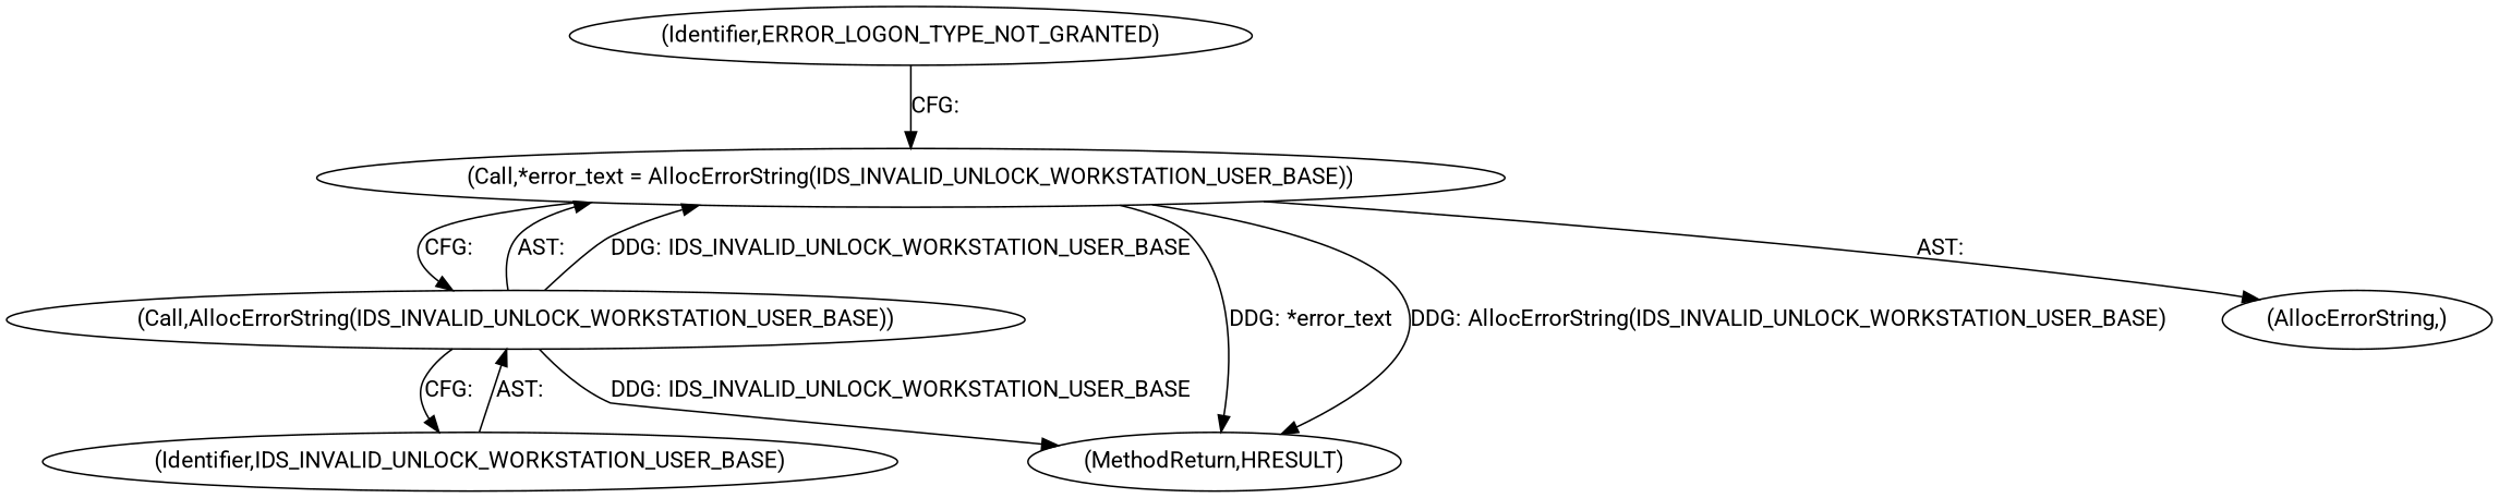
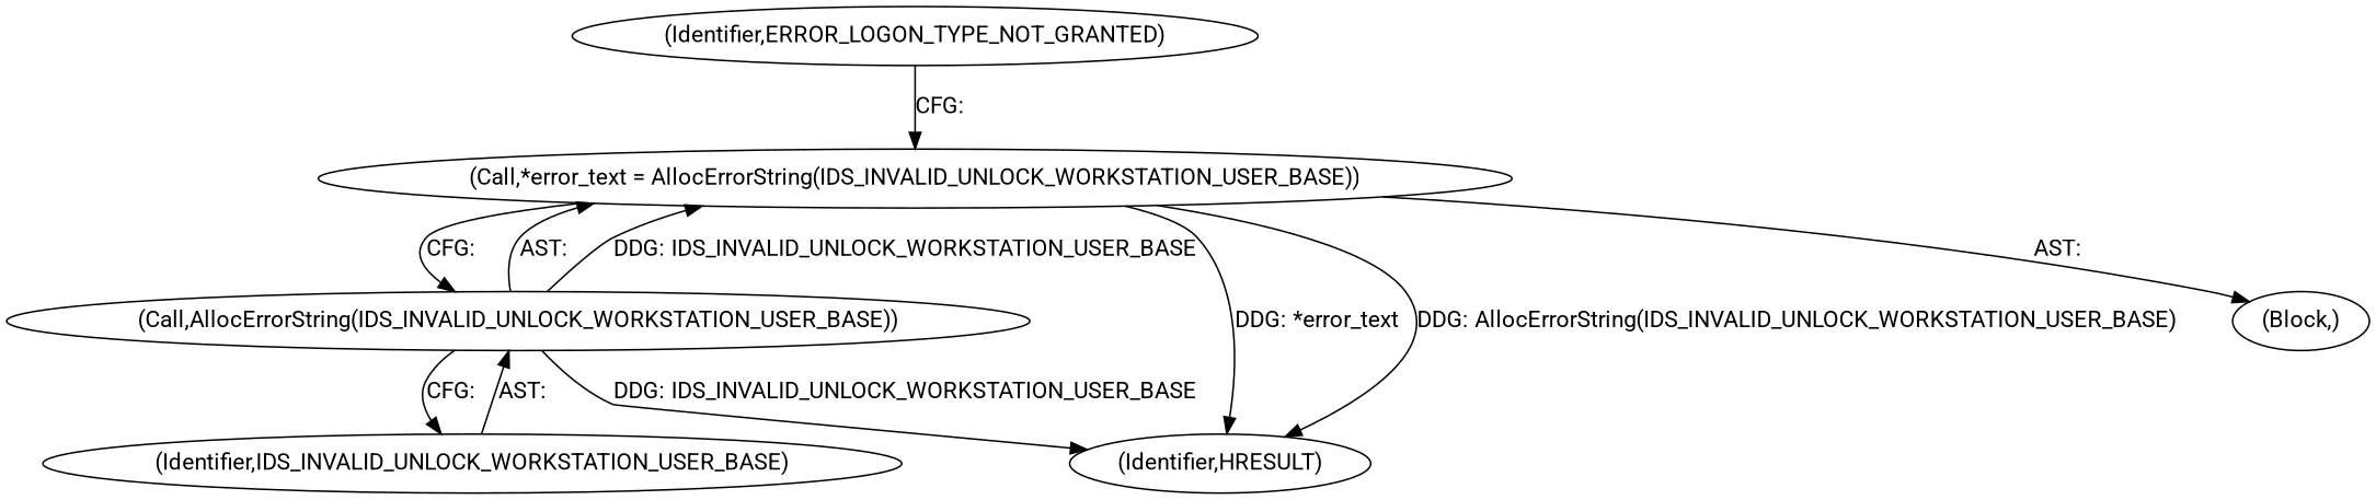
  digraph {
    fontname=Roboto
    node [fontname=Roboto]
    edge [fontname=Roboto]
    n1 [label="(Call,*error_text = AllocErrorString(IDS_INVALID_UNLOCK_WORKSTATION_USER_BASE))"]
    n2 [label="(Call,AllocErrorString(IDS_INVALID_UNLOCK_WORKSTATION_USER_BASE))"]
-   n3 [label="(MethodReturn,HRESULT)"]
-   n4 [label="(AllocErrorString,)"]
+   n3 [label="(Identifier,HRESULT)"]
+   n4 [label="(Block,)"]
    n5 [label="(Identifier,IDS_INVALID_UNLOCK_WORKSTATION_USER_BASE)"]
    n6 [label="(Identifier,ERROR_LOGON_TYPE_NOT_GRANTED)"]
    n1 -> n2 [label="CFG: "]
    n1 -> n3 [label="DDG: *error_text"]
    n1 -> n3 [label="DDG: AllocErrorString(IDS_INVALID_UNLOCK_WORKSTATION_USER_BASE)"]
    n1 -> n4 [label="AST: "]
    n2 -> n1 [label="AST: "]
    n2 -> n1 [label="DDG: IDS_INVALID_UNLOCK_WORKSTATION_USER_BASE"]
    n2 -> n3 [label="DDG: IDS_INVALID_UNLOCK_WORKSTATION_USER_BASE"]
    n2 -> n5 [label="CFG: "]
    n5 -> n2 [label="AST: "]
    n6 -> n1 [label="CFG: "]
  }
